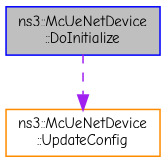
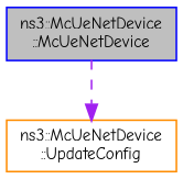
  digraph {
    rankdir=TB
    fontname="Comic Neue"
    node [fontname="Comic Neue" fontsize=10 shape=record style=filled]
-   n1 [color=blue fillcolor=grey75 fontcolor=black height=0.2 label="ns3::McUeNetDevice\l::DoInitialize" width=0.4]
+   n1 [color=blue fillcolor=grey75 fontcolor=black height=0.2 label="ns3::McUeNetDevice\l::McUeNetDevice" width=0.4]
    n2 [color=darkorange fillcolor=white height=0.2 label="ns3::McUeNetDevice\l::UpdateConfig" width=0.4]
    n1 -> n2 [color=purple fontname="Comic Neue" fontsize=10 labelfontname=Helvetica labelfontsize=10 style=dashed]
  }
